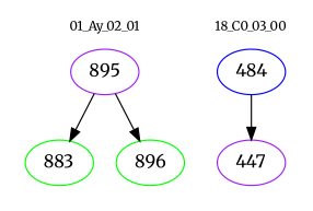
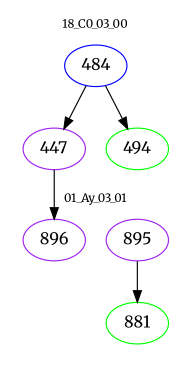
  digraph {
    fontname=Merriweather
    node [color=purple fontname=Merriweather]
    edge [color=black fontname=Merriweather]
    n1 [label=895]
-   n2 [color=green label=883]
-   n3 [color=green label=896]
+   n2 [color=green label=881]
+   n3 [label=896]
    n4 [color=blue label=484]
    n5 [label=447]
+   n6 [color=green label=494]
    subgraph cluster_1 {
      color=white
      fontsize=10
-     label="01_Ay_02_01"
+     label="01_Ay_03_01"
      n1
      n2
      n3
    }
    subgraph cluster_2 {
      color=white
      fontsize=10
      label="18_C0_03_00"
      n4
      n5
+     n6
    }
    n1 -> n2
-   n1 -> n3
+   n5 -> n3
    n4 -> n5
+   n4 -> n6
  }
